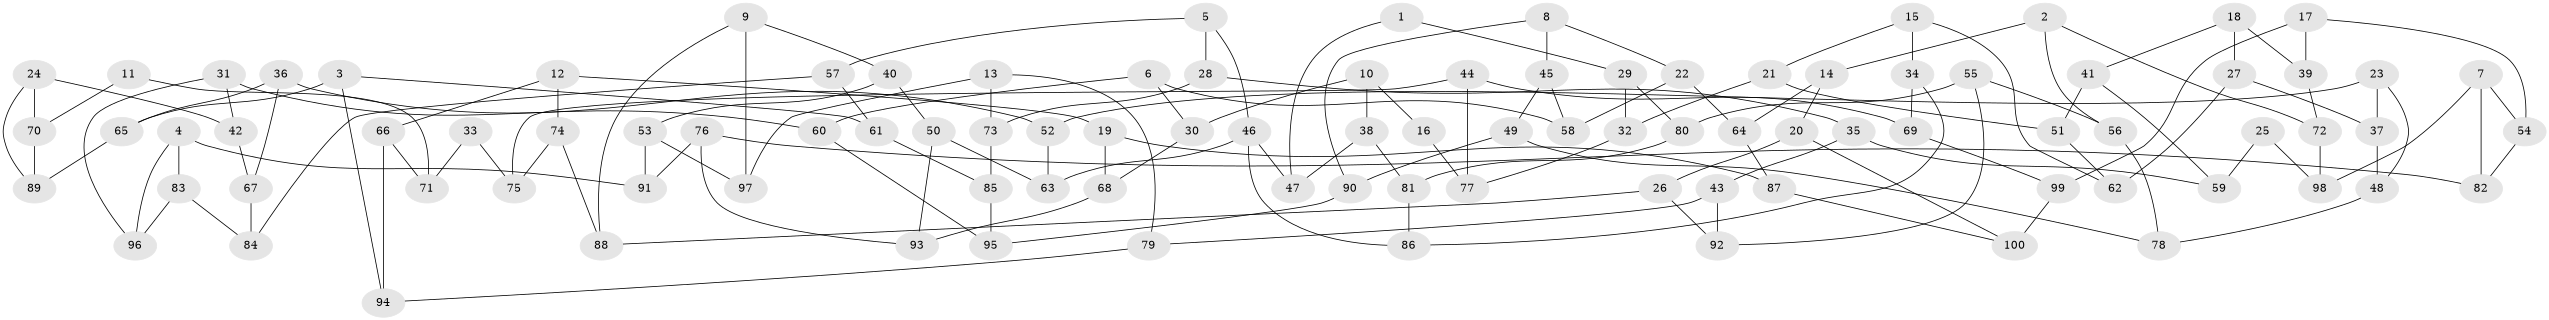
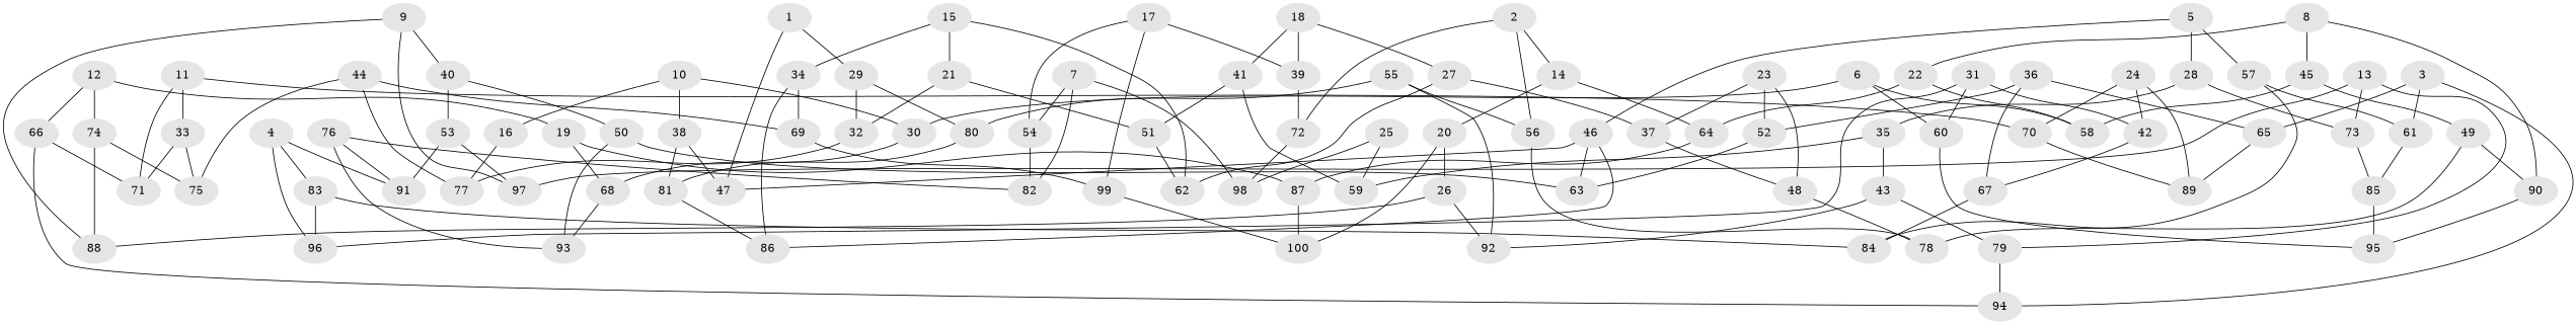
  graph {
    node [color=gray90 style=filled]
    1
    29
    47
    32
    80
    2
    14
    56
    72
    20
    64
    78
    98
    3
    61
    65
    94
    85
    89
    4
    83
    91
    96
    84
    5
    28
    46
    57
    73
    35
    63
    86
    6
    30
    58
    60
    68
    95
    7
    54
    82
    8
    22
    45
    90
    49
    9
    40
    88
    97
    50
    53
    10
    16
    38
    77
    81
    11
    33
    70
    71
    75
    12
    19
    66
    74
    87
    13
    79
    26
    100
    15
    21
    34
    62
    51
    69
    25
    59
    17
    39
    99
    18
    27
    41
    37
    93
    92
    23
    48
    52
    24
    42
    67
    43
    31
    36
    44
    55
    76
    1 -- 29
    1 -- 47
    29 -- 32
    29 -- 80
    32 -- 77
    80 -- 81
    2 -- 14
    2 -- 56
    2 -- 72
    14 -- 20
    14 -- 64
    56 -- 78
    72 -- 98
    20 -- 26
    20 -- 100
    64 -- 87
    3 -- 61
    3 -- 65
    3 -- 94
    61 -- 85
    65 -- 89
    85 -- 95
    4 -- 83
    4 -- 91
    4 -- 96
    83 -- 96
    83 -- 84
    5 -- 28
    5 -- 46
    5 -- 57
    28 -- 73
    28 -- 35
    46 -- 47
    46 -- 63
    46 -- 86
    57 -- 61
    57 -- 84
    73 -- 85
    35 -- 59
    35 -- 43
    6 -- 30
    6 -- 58
    6 -- 60
    30 -- 68
    60 -- 95
    68 -- 93
    7 -- 98
    7 -- 54
    7 -- 82
    54 -- 82
    8 -- 22
    8 -- 45
    8 -- 90
    22 -- 64
    22 -- 58
    45 -- 58
    45 -- 49
    90 -- 95
    49 -- 78
    49 -- 90
    9 -- 40
    9 -- 88
    9 -- 97
    40 -- 50
    40 -- 53
    50 -- 63
    50 -- 93
    53 -- 91
    53 -- 97
    10 -- 30
    10 -- 16
    10 -- 38
    16 -- 77
    38 -- 47
    38 -- 81
    81 -- 86
+   11 -- 33
    11 -- 70
    11 -- 71
    33 -- 71
    33 -- 75
    70 -- 89
    12 -- 19
    12 -- 66
    12 -- 74
    19 -- 68
    19 -- 87
    66 -- 94
    66 -- 71
    74 -- 88
    74 -- 75
    87 -- 100
    13 -- 73
    13 -- 97
    13 -- 79
    79 -- 94
    26 -- 88
    26 -- 92
    15 -- 21
    15 -- 34
    15 -- 62
    21 -- 32
    21 -- 51
    34 -- 86
    34 -- 69
    51 -- 62
    69 -- 99
    25 -- 98
    25 -- 59
    17 -- 54
    17 -- 39
    17 -- 99
    39 -- 72
    99 -- 100
    18 -- 39
    18 -- 27
    18 -- 41
    27 -- 62
    27 -- 37
    41 -- 51
    41 -- 59
    37 -- 48
    23 -- 37
    23 -- 48
    23 -- 52
    48 -- 78
    52 -- 63
    24 -- 89
    24 -- 70
    24 -- 42
    42 -- 67
    67 -- 84
    43 -- 79
    43 -- 92
    31 -- 96
    31 -- 60
    31 -- 42
    36 -- 65
    36 -- 52
    36 -- 67
    44 -- 77
    44 -- 75
    44 -- 69
    55 -- 80
    55 -- 56
    55 -- 92
    76 -- 91
    76 -- 82
    76 -- 93
  }
